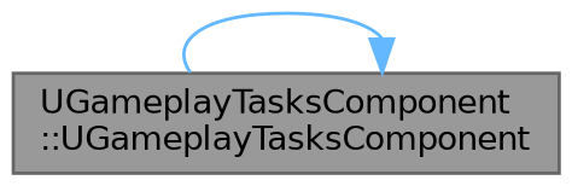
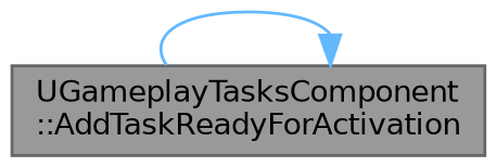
  digraph {
    rankdir=LR
-   n1 [color=gray40 fillcolor=grey60 fontcolor=black fontname=Helvetica fontsize=10 height=0.2 label="UGameplayTasksComponent\l::UGameplayTasksComponent" shape=box style=filled width=0.4]
+   n1 [color=gray40 fillcolor=grey60 fontcolor=black fontname=Helvetica fontsize=10 height=0.2 label="UGameplayTasksComponent\l::AddTaskReadyForActivation" shape=box style=filled width=0.4]
    n1 -> n1 [color=steelblue1 fontname=Helvetica fontsize=10 labelfontname=Helvetica labelfontsize=10 style=solid]
  }
